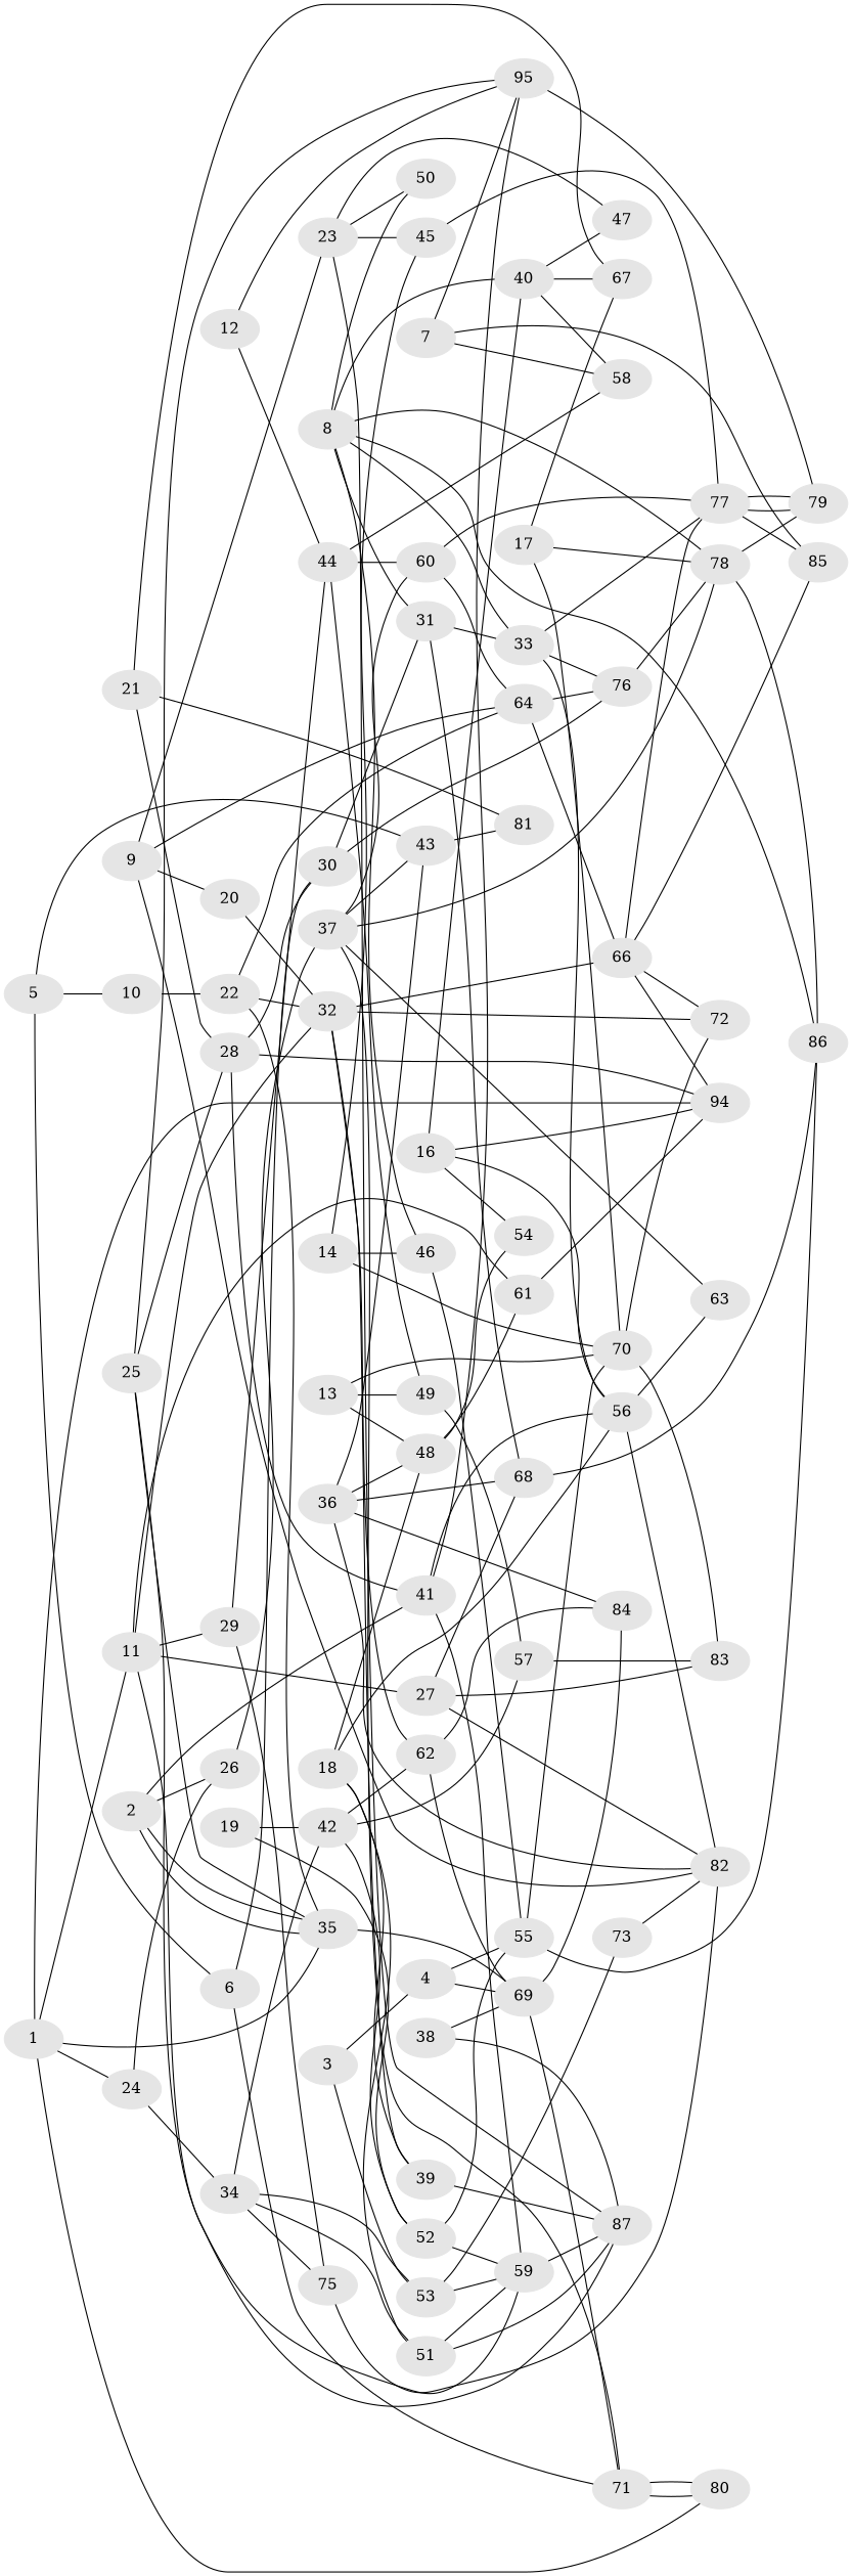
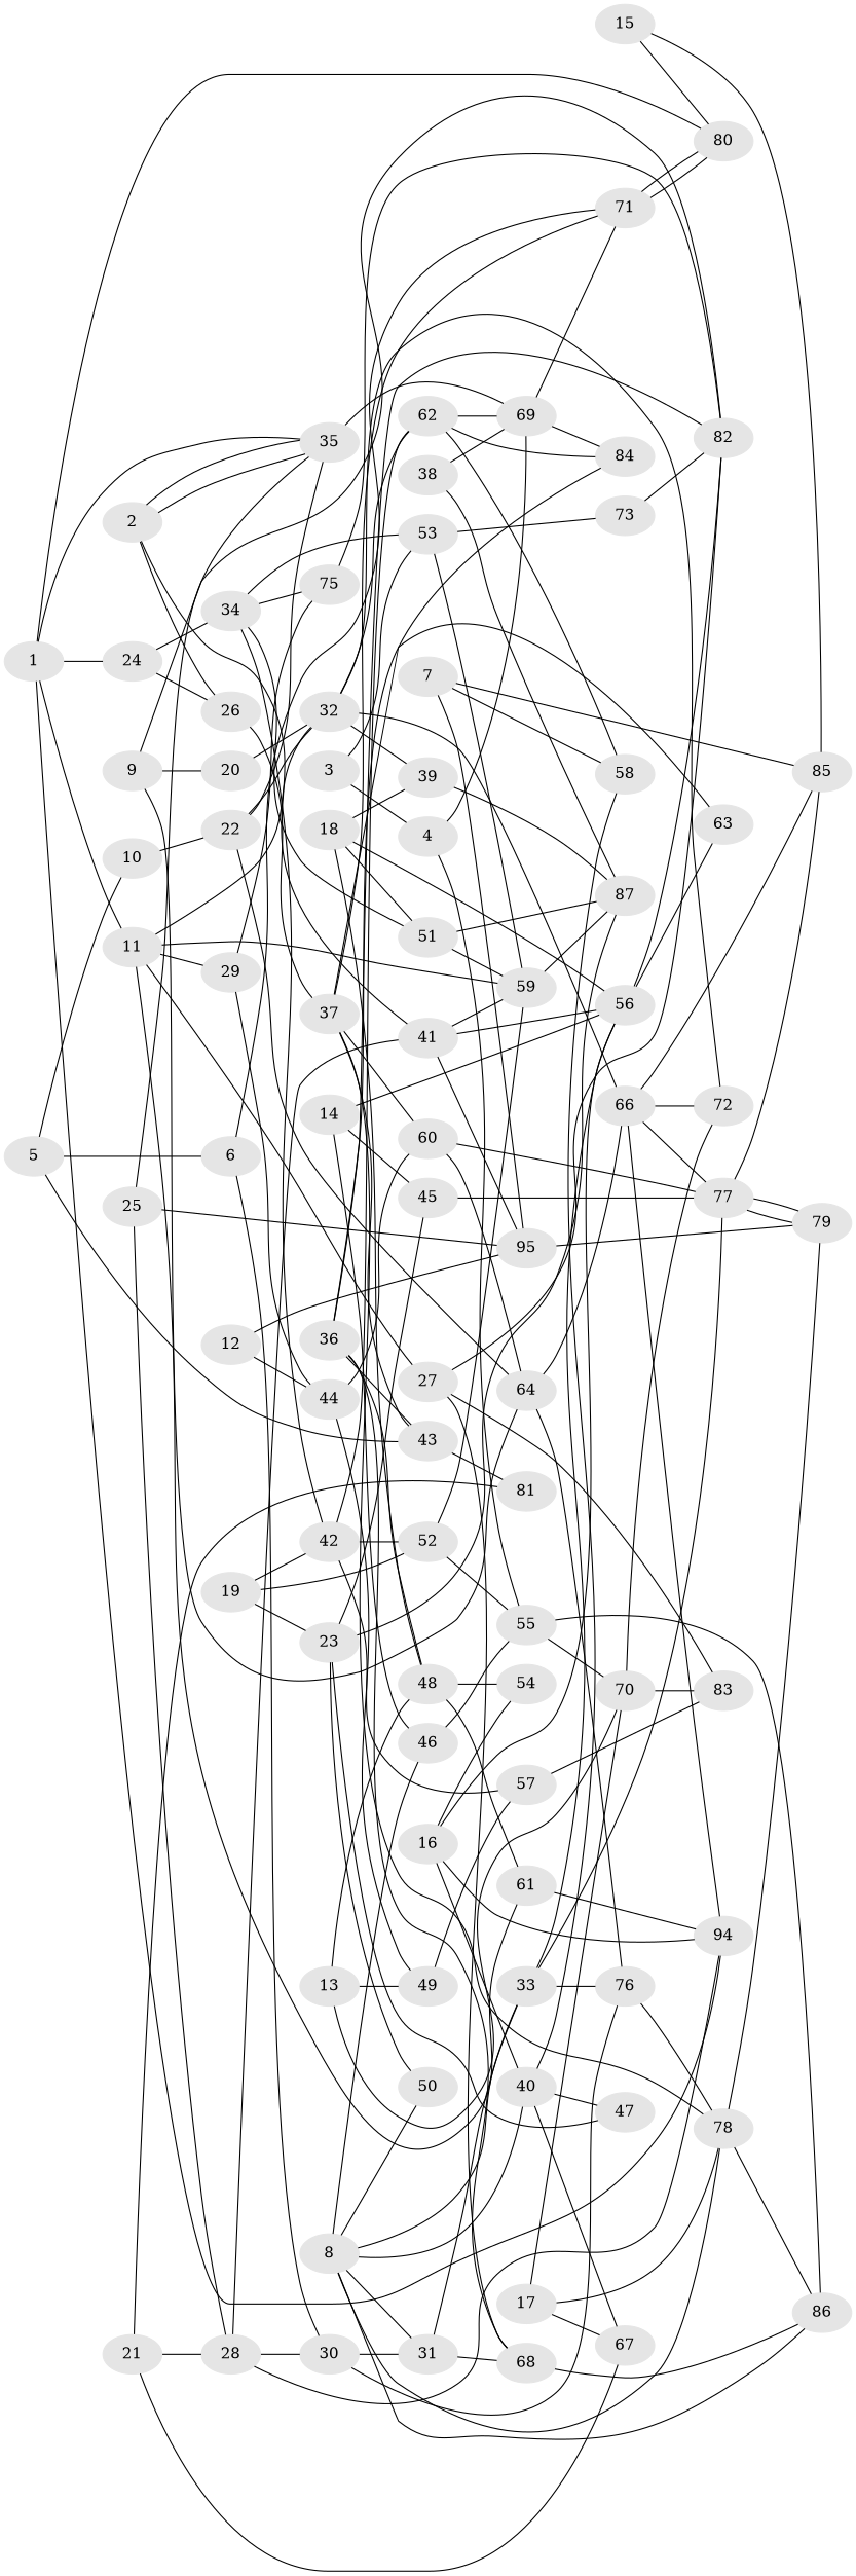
  graph {
    rankdir=LR
    node [color=gray90 style=filled]
    1
    11
    24
    35
    n5 [label=94]
    80
    27
    29
    32
    59
    61
    26
    34
    69
    2
    41
    37
    n18 [label=95]
    56
    52
    55
    3
    4
    53
    73
    86
    70
    71
    84
    5
    6
    10
    43
    30
    22
    81
    31
    76
    7
    58
    85
    79
    77
    8
    33
    40
    46
    50
    78
    67
    47
    9
    20
    23
    64
    82
    45
    87
    66
    68
    83
    44
    75
    39
    62
    72
    12
    49
    60
    13
    48
    54
    57
    14
    63
+   15
    16
    17
    18
    51
    19
    42
    21
    28
    25
    36
    38
    1 -- 11
    1 -- 24
    1 -- 35
    1 -- n5
    1 -- 80
    11 -- 27
    11 -- 29
    11 -- 32
    11 -- 59
    11 -- 61
    24 -- 26
    24 -- 34
    35 -- 69
    27 -- 82
    27 -- 68
    27 -- 83
    29 -- 44
    29 -- 75
    32 -- 66
    32 -- 39
    32 -- 62
    32 -- 72
    59 -- 87
    61 -- n5
    26 -- 37
    34 -- 53
    34 -- 75
    34 -- 51
    34 -- 42
    69 -- 71
    69 -- 84
    2 -- 35
    2 -- 35
    2 -- 26
    2 -- 41
    41 -- 59
    41 -- n18
    41 -- 56
    37 -- 71
    37 -- 43
    37 -- 78
    37 -- 60
    37 -- 63
    n18 -- 79
    56 -- 82
    56 -- 63
    52 -- 59
    52 -- 55
    55 -- 86
    55 -- 70
    3 -- 4
    3 -- 53
    4 -- 69
    4 -- 55
    53 -- 59
    53 -- 73
    73 -- 82
    70 -- 83
    70 -- 72
    71 -- 80
    71 -- 80
    5 -- 6
    5 -- 10
    5 -- 43
    6 -- 71
    6 -- 30
    10 -- 22
    43 -- 81
    30 -- 31
    30 -- 76
    22 -- 35
    22 -- 32
    22 -- 64
    31 -- 33
    31 -- 68
    76 -- 78
    7 -- n18
    7 -- 58
    7 -- 85
    77 -- 85
    77 -- 79
    77 -- 79
    8 -- 86
    8 -- 31
    8 -- 33
    8 -- 40
    8 -- 46
    8 -- 50
    8 -- 78
    33 -- 56
    33 -- 76
    33 -- 77
    40 -- 58
    40 -- 67
    40 -- 47
    46 -- 55
    78 -- 86
    78 -- 79
    9 -- 20
-   9 -- 23
+   19 -- 23
    9 -- 64
    9 -- 82
    20 -- 32
    23 -- 50
    23 -- 47
    23 -- 45
    23 -- 87
    64 -- 76
    64 -- 66
    45 -- 77
    66 -- n5
    66 -- 85
    66 -- 77
    66 -- 72
    68 -- 86
-   44 -- 58
+   62 -- 58
    44 -- 49
    44 -- 60
    75 -- 82
    39 -- 87
    62 -- 69
    62 -- 84
    12 -- n18
    12 -- 44
    49 -- 57
    60 -- 77
    60 -- 64
    13 -- 70
    13 -- 49
    13 -- 48
    48 -- 61
    48 -- 54
    57 -- 83
-   14 -- 70
+   14 -- 56
    14 -- 46
    14 -- 45
+   15 -- 80
+   15 -- 85
    16 -- n5
    16 -- 56
    16 -- 40
    16 -- 54
    17 -- 70
    17 -- 78
    17 -- 67
    18 -- 56
    18 -- 39
    18 -- 48
    18 -- 51
    51 -- 59
    51 -- 87
    19 -- 52
    19 -- 42
    42 -- 52
    42 -- 62
    42 -- 57
    21 -- 81
    21 -- 67
    21 -- 28
    28 -- n5
    28 -- 41
    28 -- 30
    25 -- 35
    25 -- n18
-   25 -- 87
    25 -- 28
    36 -- 84
    36 -- 43
    36 -- 82
    36 -- 68
    36 -- 48
    38 -- 69
    38 -- 87
  }
